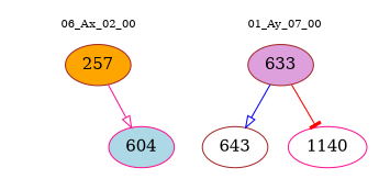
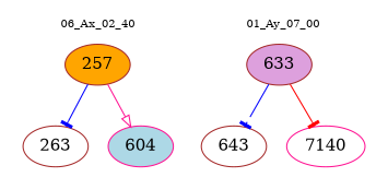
  digraph {
    node [color=brown fillcolor=white style=filled]
    edge [arrowhead=tee color=blue]
    n1 [fillcolor=orange label=257]
+   n2 [label=263]
    n3 [color=deeppink fillcolor=lightblue label=604]
    n4 [fillcolor=plum label=633]
    n5 [label=643]
-   n6 [color=deeppink label=1140]
+   n6 [color=deeppink label=7140]
    subgraph cluster_1 {
      color=white
      fontsize=10
-     label="06_Ax_02_00"
+     label="06_Ax_02_40"
      n1
+     n2
      n3
    }
    subgraph cluster_2 {
      color=white
      fontsize=10
      label="01_Ay_07_00"
      n4
      n5
      n6
    }
+   n1 -> n2
    n1 -> n3 [arrowhead=onormal color=deeppink]
-   n4 -> n5 [arrowhead=onormal]
+   n4 -> n5
    n4 -> n6 [color=red]
  }
